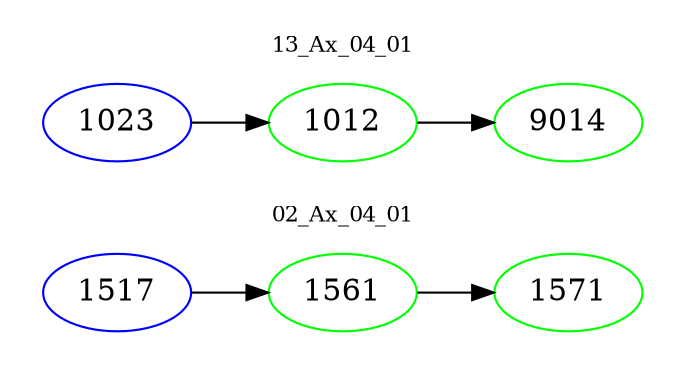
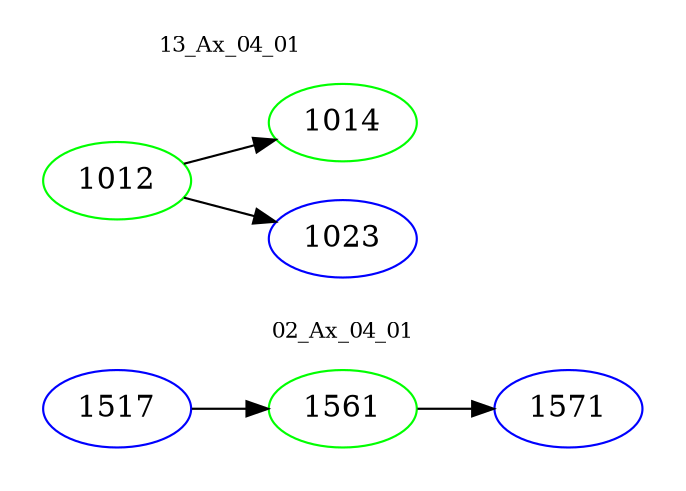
  digraph {
    rankdir=LR
    node [color=green]
    edge [color=black]
    n1 [label=1561]
    n2 [color=blue label=1517]
-   n3 [label=1571]
+   n3 [color=blue label=1571]
    n4 [label=1012]
    n5 [color=blue label=1023]
-   n6 [label=9014]
+   n6 [label=1014]
    subgraph cluster_1 {
      color=white
      fontsize=10
      label="02_Ax_04_01"
      n1
      n2
      n3
    }
    subgraph cluster_2 {
      color=white
      fontsize=10
      label="13_Ax_04_01"
      n4
      n5
      n6
    }
    n1 -> n3
    n2 -> n1
-   n5 -> n4
+   n4 -> n5
    n4 -> n6
  }
